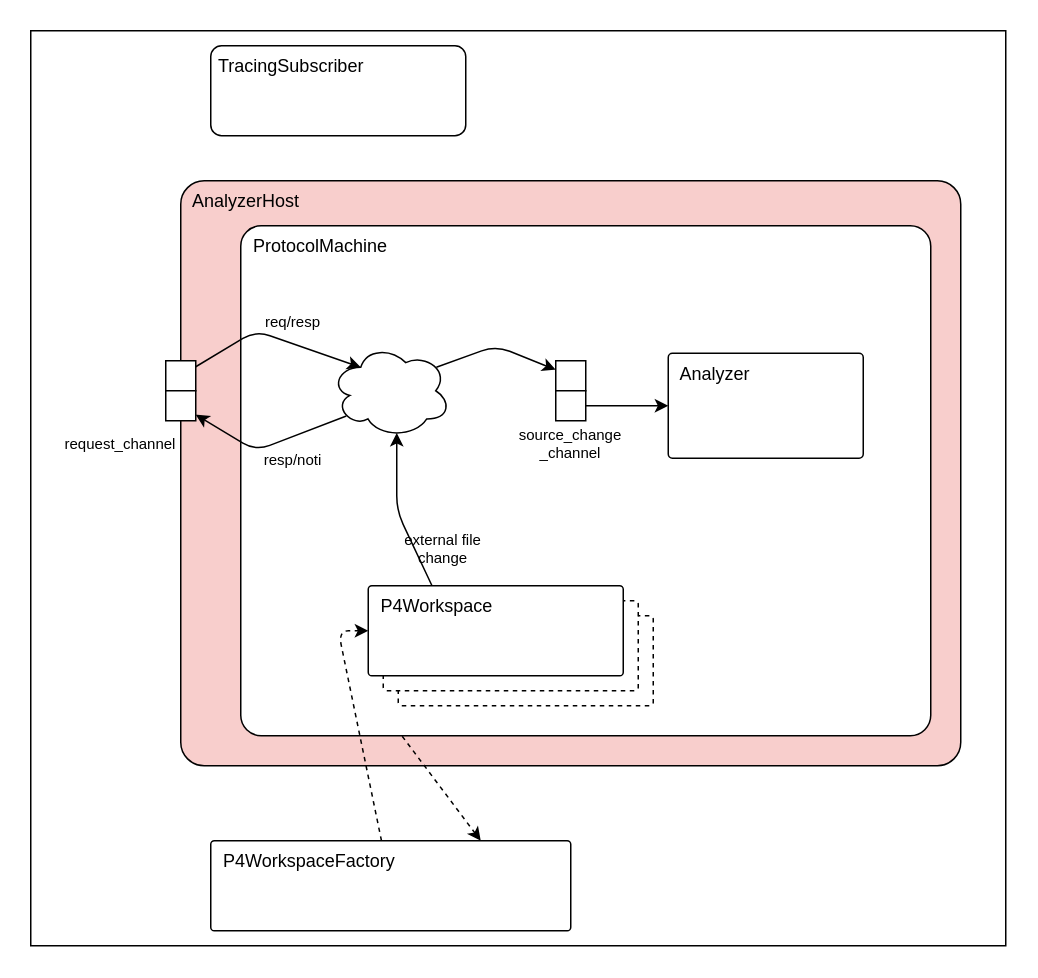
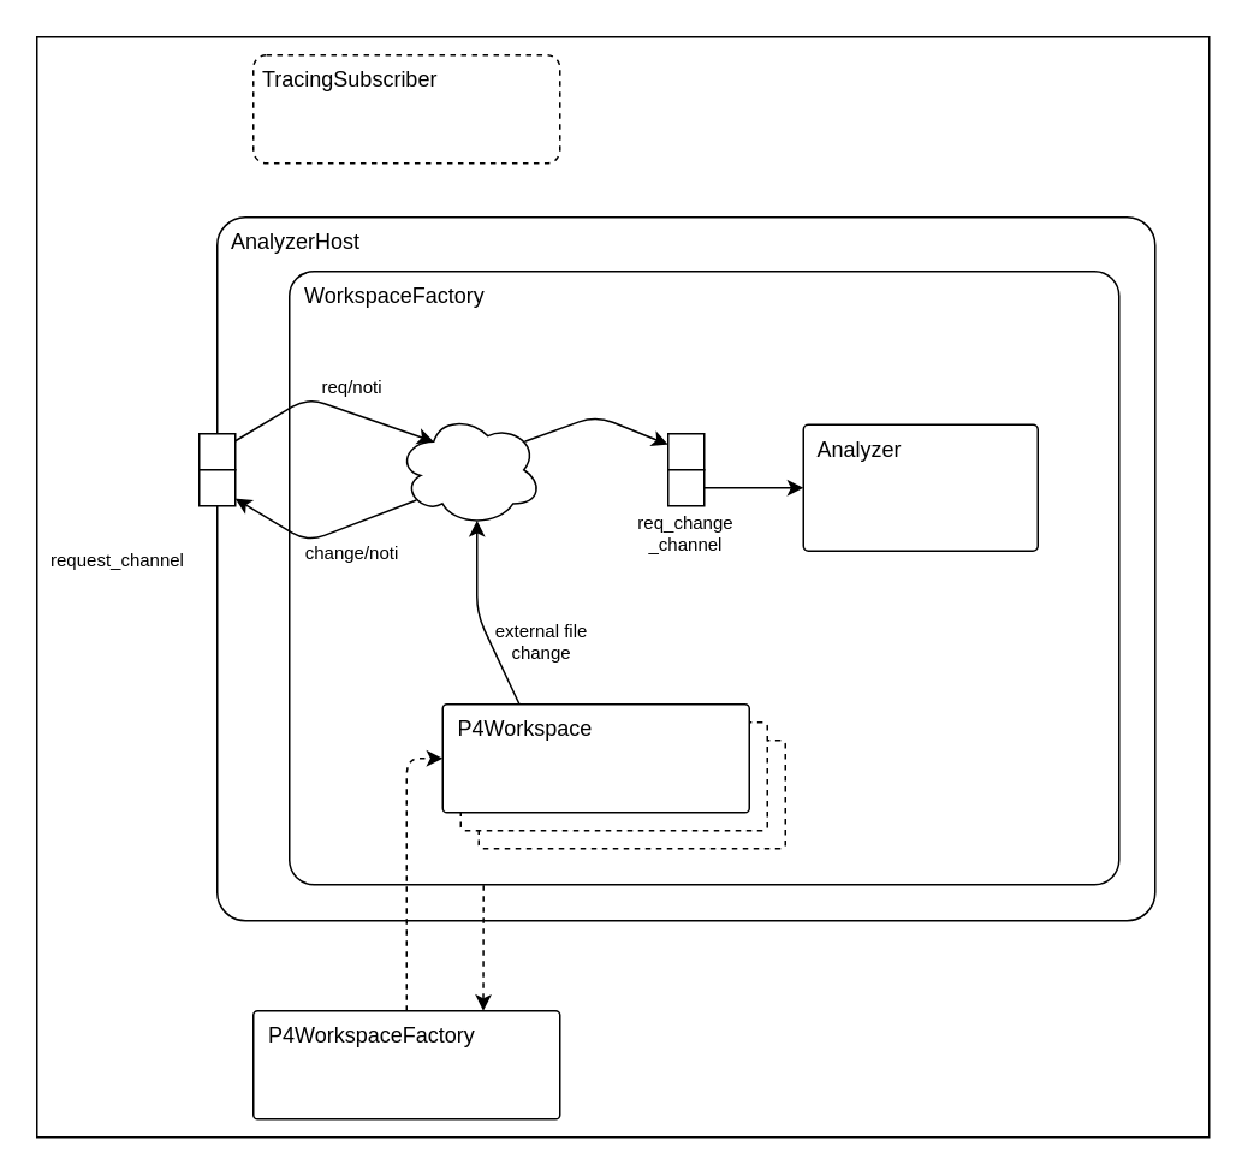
  <mxCell id="0" />
  <mxCell id="1" parent="0" />
  <mxCell id="2" value="" style="rounded=0;whiteSpace=wrap;html=1;" vertex="1" parent="1"><mxGeometry x="20" y="20" width="650" height="610" as="geometry" /></mxCell>
- <mxCell id="3" value="&amp;nbsp; AnalyzerHost" style="rounded=1;whiteSpace=wrap;html=1;arcSize=4;align=left;verticalAlign=top;fillColor=#f8cecc;" parent="1" vertex="1"><mxGeometry x="120" y="120" width="520" height="390" as="geometry" /></mxCell>
- <mxCell id="4" value="&amp;nbsp; ProtocolMachine" style="rounded=1;whiteSpace=wrap;html=1;arcSize=4;align=left;verticalAlign=top;" parent="1" vertex="1"><mxGeometry x="160" y="150" width="460" height="340" as="geometry" /></mxCell>
+ <mxCell id="3" value="&amp;nbsp; AnalyzerHost" style="rounded=1;whiteSpace=wrap;html=1;arcSize=4;align=left;verticalAlign=top;" parent="1" vertex="1"><mxGeometry x="120" y="120" width="520" height="390" as="geometry" /></mxCell>
+ <mxCell id="4" value="&amp;nbsp; WorkspaceFactory" style="rounded=1;whiteSpace=wrap;html=1;arcSize=4;align=left;verticalAlign=top;" parent="1" vertex="1"><mxGeometry x="160" y="150" width="460" height="340" as="geometry" /></mxCell>
  <mxCell id="5" value="" style="group" parent="1" vertex="1" connectable="0"><mxGeometry x="110" y="240" width="20" height="40" as="geometry" /></mxCell>
  <mxCell id="6" value="" style="rounded=0;whiteSpace=wrap;html=1;" parent="5" vertex="1"><mxGeometry width="20" height="20" as="geometry" /></mxCell>
  <mxCell id="7" value="" style="rounded=0;whiteSpace=wrap;html=1;" parent="5" vertex="1"><mxGeometry y="20" width="20" height="20" as="geometry" /></mxCell>
  <mxCell id="8" value="&amp;nbsp; Analyzer" style="rounded=1;whiteSpace=wrap;html=1;arcSize=4;align=left;verticalAlign=top;" parent="1" vertex="1"><mxGeometry x="445" y="235" width="130" height="70" as="geometry" /></mxCell>
  <mxCell id="9" value="" style="group" parent="1" vertex="1" connectable="0"><mxGeometry x="370" y="240" width="20" height="40" as="geometry" /></mxCell>
  <mxCell id="10" value="" style="rounded=0;whiteSpace=wrap;html=1;" parent="9" vertex="1"><mxGeometry width="20" height="20" as="geometry" /></mxCell>
  <mxCell id="11" value="" style="rounded=0;whiteSpace=wrap;html=1;" parent="9" vertex="1"><mxGeometry y="20" width="20" height="20" as="geometry" /></mxCell>
- <mxCell id="12" value="request_channel" style="text;html=1;strokeColor=none;fillColor=none;align=center;verticalAlign=middle;whiteSpace=wrap;rounded=0;fontSize=10;" parent="1" vertex="1"><mxGeometry x="40" y="280" width="80" height="30" as="geometry" /></mxCell>
- <mxCell id="13" value="source_change&lt;br&gt;_channel" style="text;html=1;strokeColor=none;fillColor=none;align=center;verticalAlign=middle;whiteSpace=wrap;rounded=0;fontSize=10;" parent="1" vertex="1"><mxGeometry x="345" y="280" width="70" height="30" as="geometry" /></mxCell>
+ <mxCell id="12" value="request_channel" style="text;html=1;strokeColor=none;fillColor=none;align=center;verticalAlign=middle;whiteSpace=wrap;rounded=0;fontSize=10;" parent="1" vertex="1"><mxGeometry x="25" y="295" width="80" height="30" as="geometry" /></mxCell>
+ <mxCell id="13" value="req_change&lt;br&gt;_channel" style="text;html=1;strokeColor=none;fillColor=none;align=center;verticalAlign=middle;whiteSpace=wrap;rounded=0;fontSize=10;" parent="1" vertex="1"><mxGeometry x="345" y="280" width="70" height="30" as="geometry" /></mxCell>
  <mxCell id="14" style="edgeStyle=none;html=1;exitX=0.13;exitY=0.77;exitDx=0;exitDy=0;exitPerimeter=0;fontSize=10;" parent="1" source="16" target="7" edge="1"><mxGeometry relative="1" as="geometry"><Array as="points"><mxPoint x="170" y="300" /></Array></mxGeometry></mxCell>
  <mxCell id="15" style="edgeStyle=none;html=1;exitX=0.88;exitY=0.25;exitDx=0;exitDy=0;exitPerimeter=0;fontSize=10;" parent="1" source="16" target="10" edge="1"><mxGeometry relative="1" as="geometry"><Array as="points"><mxPoint x="330" y="230" /></Array></mxGeometry></mxCell>
  <mxCell id="16" value="" style="ellipse;shape=cloud;whiteSpace=wrap;html=1;fontSize=10;" parent="1" vertex="1"><mxGeometry x="220" y="228.75" width="80" height="62.5" as="geometry" /></mxCell>
  <mxCell id="17" style="edgeStyle=none;html=1;entryX=0.25;entryY=0.25;entryDx=0;entryDy=0;entryPerimeter=0;fontSize=10;" parent="1" source="6" target="16" edge="1"><mxGeometry relative="1" as="geometry"><Array as="points"><mxPoint x="170" y="220" /></Array></mxGeometry></mxCell>
  <mxCell id="18" style="edgeStyle=none;html=1;exitX=1;exitY=0.5;exitDx=0;exitDy=0;entryX=0;entryY=0.5;entryDx=0;entryDy=0;fontSize=10;" parent="1" source="11" target="8" edge="1"><mxGeometry relative="1" as="geometry" /></mxCell>
- <mxCell id="19" value="req/resp" style="text;html=1;strokeColor=none;fillColor=none;align=center;verticalAlign=middle;whiteSpace=wrap;rounded=0;fontSize=10;" parent="1" vertex="1"><mxGeometry x="170" y="198.75" width="50" height="30" as="geometry" /></mxCell>
- <mxCell id="20" value="resp/noti" style="text;html=1;strokeColor=none;fillColor=none;align=center;verticalAlign=middle;whiteSpace=wrap;rounded=0;fontSize=10;" parent="1" vertex="1"><mxGeometry x="180" y="291.25" width="30" height="30" as="geometry" /></mxCell>
+ <mxCell id="19" value="req/noti" style="text;html=1;strokeColor=none;fillColor=none;align=center;verticalAlign=middle;whiteSpace=wrap;rounded=0;fontSize=10;" parent="1" vertex="1"><mxGeometry x="170" y="198.75" width="50" height="30" as="geometry" /></mxCell>
+ <mxCell id="20" value="change/noti" style="text;html=1;strokeColor=none;fillColor=none;align=center;verticalAlign=middle;whiteSpace=wrap;rounded=0;fontSize=10;" parent="1" vertex="1"><mxGeometry x="180" y="291.25" width="30" height="30" as="geometry" /></mxCell>
  <mxCell id="21" value="" style="group" parent="1" vertex="1" connectable="0"><mxGeometry x="245" y="390" width="190" height="80" as="geometry" /></mxCell>
  <mxCell id="22" value="&amp;nbsp; P4Workspace" style="rounded=1;whiteSpace=wrap;html=1;arcSize=4;align=left;verticalAlign=top;dashed=1;" parent="21" vertex="1"><mxGeometry x="20" y="20" width="170" height="60" as="geometry" /></mxCell>
  <mxCell id="23" value="&amp;nbsp; P4Workspace" style="rounded=1;whiteSpace=wrap;html=1;arcSize=4;align=left;verticalAlign=top;dashed=1;" parent="21" vertex="1"><mxGeometry x="10" y="10" width="170" height="60" as="geometry" /></mxCell>
  <mxCell id="24" value="&amp;nbsp; P4Workspace" style="rounded=1;whiteSpace=wrap;html=1;arcSize=4;align=left;verticalAlign=top;" parent="21" vertex="1"><mxGeometry width="170" height="60" as="geometry" /></mxCell>
  <mxCell id="25" style="edgeStyle=none;html=1;entryX=0;entryY=0.5;entryDx=0;entryDy=0;fontSize=10;dashed=1;" parent="1" source="26" target="24" edge="1"><mxGeometry relative="1" as="geometry"><Array as="points"><mxPoint x="225" y="420" /></Array></mxGeometry></mxCell>
- <mxCell id="26" value="&amp;nbsp; P4WorkspaceFactory" style="rounded=1;whiteSpace=wrap;html=1;arcSize=4;align=left;verticalAlign=top;" parent="1" vertex="1"><mxGeometry x="140" y="560" width="240" height="60" as="geometry" /></mxCell>
+ <mxCell id="26" value="&amp;nbsp; P4WorkspaceFactory" style="rounded=1;whiteSpace=wrap;html=1;arcSize=4;align=left;verticalAlign=top;" parent="1" vertex="1"><mxGeometry x="140" y="560" width="170" height="60" as="geometry" /></mxCell>
  <mxCell id="27" style="edgeStyle=none;html=1;exitX=0.25;exitY=0;exitDx=0;exitDy=0;entryX=0.55;entryY=0.95;entryDx=0;entryDy=0;entryPerimeter=0;fontSize=10;" parent="1" source="24" target="16" edge="1"><mxGeometry relative="1" as="geometry"><Array as="points"><mxPoint x="264" y="340" /></Array></mxGeometry></mxCell>
- <mxCell id="28" value="external file change" style="text;html=1;strokeColor=none;fillColor=none;align=center;verticalAlign=middle;whiteSpace=wrap;rounded=0;fontSize=10;" parent="1" vertex="1"><mxGeometry x="265" y="350" width="60" height="30" as="geometry" /></mxCell>
- <mxCell id="29" value="&amp;nbsp;TracingSubscriber" style="rounded=1;whiteSpace=wrap;html=1;arcSize=12;align=left;verticalAlign=top;" parent="1" vertex="1"><mxGeometry x="140" y="30" width="170" height="60" as="geometry" /></mxCell>
+ <mxCell id="28" value="external file change" style="text;html=1;strokeColor=none;fillColor=none;align=center;verticalAlign=middle;whiteSpace=wrap;rounded=0;fontSize=10;" parent="1" vertex="1"><mxGeometry x="270" y="340" width="60" height="30" as="geometry" /></mxCell>
+ <mxCell id="29" value="&amp;nbsp;TracingSubscriber" style="rounded=1;whiteSpace=wrap;html=1;arcSize=12;align=left;verticalAlign=top;dashed=1;" parent="1" vertex="1"><mxGeometry x="140" y="30" width="170" height="60" as="geometry" /></mxCell>
  <mxCell id="30" style="edgeStyle=none;html=1;entryX=0.75;entryY=0;entryDx=0;entryDy=0;fontSize=10;dashed=1;exitX=0.234;exitY=1.001;exitDx=0;exitDy=0;exitPerimeter=0;" parent="1" source="4" target="26" edge="1"><mxGeometry relative="1" as="geometry"><mxPoint x="235" y="550" as="sourcePoint" /><mxPoint x="255" y="430" as="targetPoint" /></mxGeometry></mxCell>
